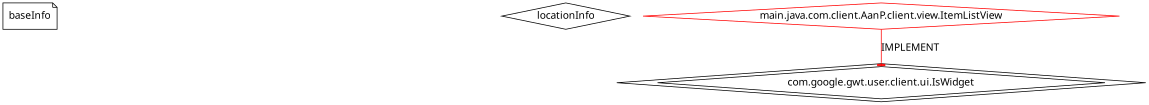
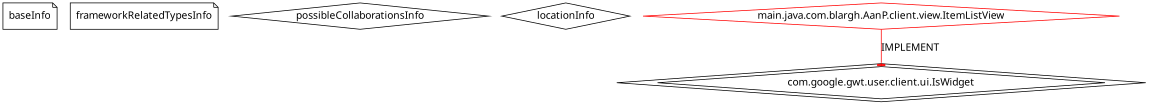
  digraph {
    fontname="Noto Sans"
    node [shape=diamond fontname="Noto Sans"]
    baseInfo [category=extension_graph graphId=804 isAnonymous=false possibleRelation=false shape=note]
+   frameworkRelatedTypesInfo [0="com.google.gwt.user.client.ui.IsWidget" shape=note]
+   possibleCollaborationsInfo
    locationInfo [contextSignature=ItemListView filePath="/bahkified-Test/Test-master/src/main/java/com/blargh/AanP/client/view/ItemListView.java" graphId=804 projectName="bahkified-Test"]
-   n5 [color=red isFrameworkType=false label="main.java.com.client.AanP.client.view.ItemListView" vertexType=ROOT_CLIENT_CLASS_DECLARATION]
+   n5 [color=red isFrameworkType=false label="main.java.com.blargh.AanP.client.view.ItemListView" vertexType=ROOT_CLIENT_CLASS_DECLARATION]
    n6 [isFrameworkType=true label="com.google.gwt.user.client.ui.IsWidget" peripheries=2 vertexType=FRAMEWORK_INTERFACE_TYPE]
    n5 -> n6 [color=red label=IMPLEMENT arrowhead=tee fontname="Noto Sans"]
  }
